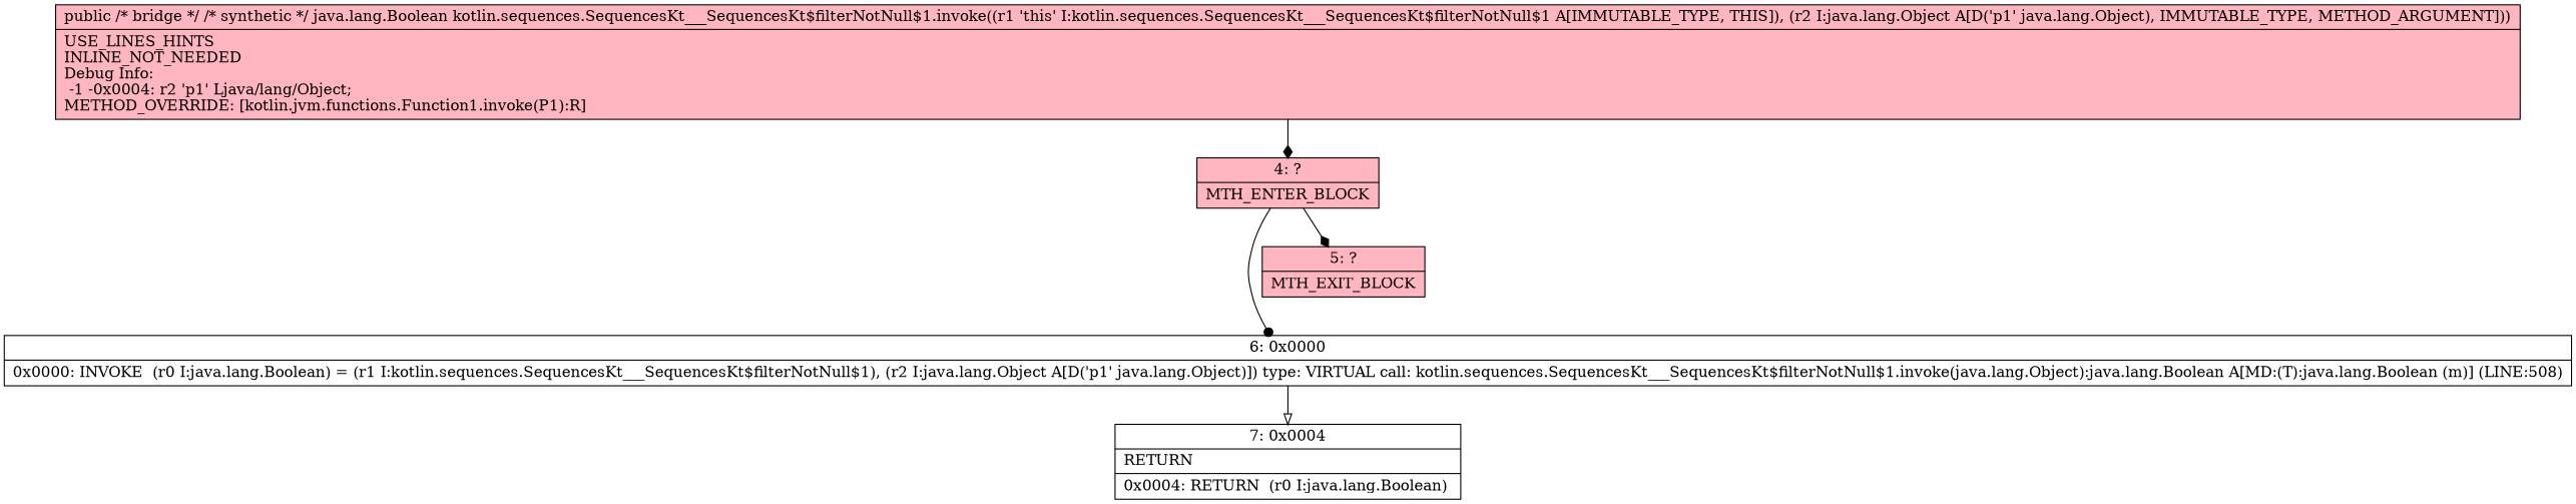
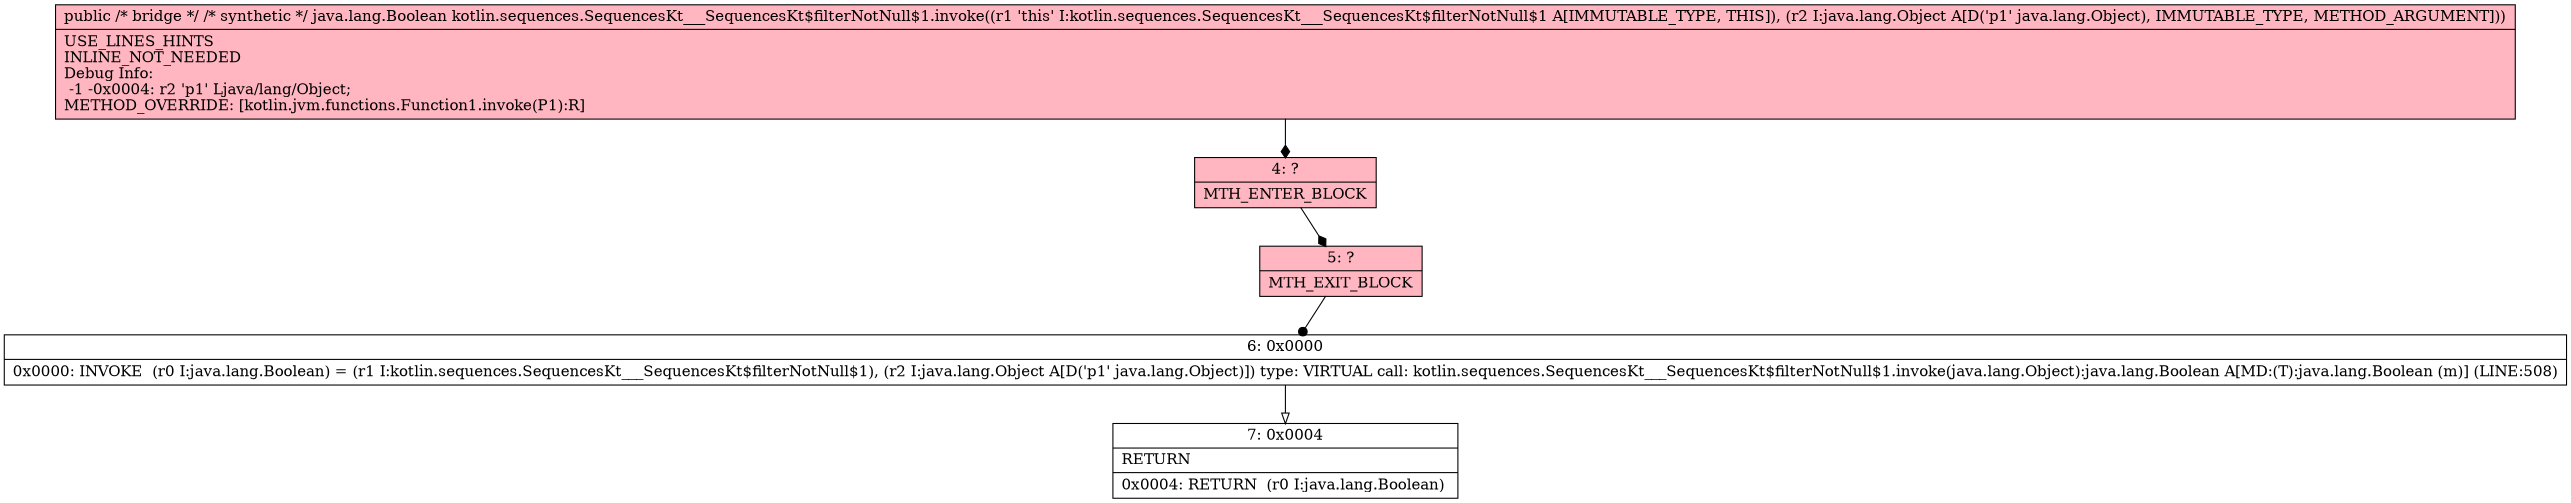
  digraph {
    node [fillcolor=lightpink shape=record style=filled]
    edge [arrowhead=diamond]
    n1 [label="{4\:\ ?|MTH_ENTER_BLOCK\l}"]
    n2 [fillcolor=white label="{6\:\ 0x0000|0x0000: INVOKE  (r0 I:java.lang.Boolean) = (r1 I:kotlin.sequences.SequencesKt___SequencesKt$filterNotNull$1), (r2 I:java.lang.Object A[D('p1' java.lang.Object)]) type: VIRTUAL call: kotlin.sequences.SequencesKt___SequencesKt$filterNotNull$1.invoke(java.lang.Object):java.lang.Boolean A[MD:(T):java.lang.Boolean (m)] (LINE:508)\l}"]
    n3 [label="{5\:\ ?|MTH_EXIT_BLOCK\l}"]
    n4 [fillcolor=white label="{7\:\ 0x0004|RETURN\l|0x0004: RETURN  (r0 I:java.lang.Boolean) \l}"]
    n5 [label="{public \/* bridge *\/ \/* synthetic *\/ java.lang.Boolean kotlin.sequences.SequencesKt___SequencesKt$filterNotNull$1.invoke((r1 'this' I:kotlin.sequences.SequencesKt___SequencesKt$filterNotNull$1 A[IMMUTABLE_TYPE, THIS]), (r2 I:java.lang.Object A[D('p1' java.lang.Object), IMMUTABLE_TYPE, METHOD_ARGUMENT]))  | USE_LINES_HINTS\lINLINE_NOT_NEEDED\lDebug Info:\l  \-1 \-0x0004: r2 'p1' Ljava\/lang\/Object;\lMETHOD_OVERRIDE: [kotlin.jvm.functions.Function1.invoke(P1):R]\l}"]
-   n1 -> n2 [arrowhead=dot]
+   n3 -> n2 [arrowhead=dot]
    n1 -> n3
    n2 -> n4 [arrowhead=onormal]
    n5 -> n1
  }
